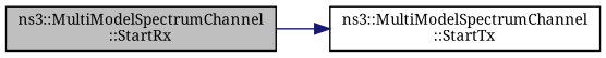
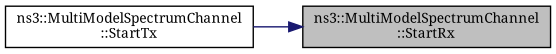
  digraph {
    rankdir=RL
    fontname="Noto Serif"
    node [color=black fontname="Noto Serif" fontsize=10 shape=record style=filled]
    n1 [fillcolor=grey75 fontcolor=black height=0.2 label="ns3::MultiModelSpectrumChannel\l::StartRx" width=0.4]
    n2 [fillcolor=white height=0.2 label="ns3::MultiModelSpectrumChannel\l::StartTx" width=0.4]
-   n2 -> n1 [color=midnightblue dir=back fontname="Noto Serif" fontsize=10 labelfontname=Helvetica labelfontsize=10 style=solid]
+   n1 -> n2 [color=midnightblue dir=back fontname="Noto Serif" fontsize=10 labelfontname=Helvetica labelfontsize=10 style=solid]
  }
